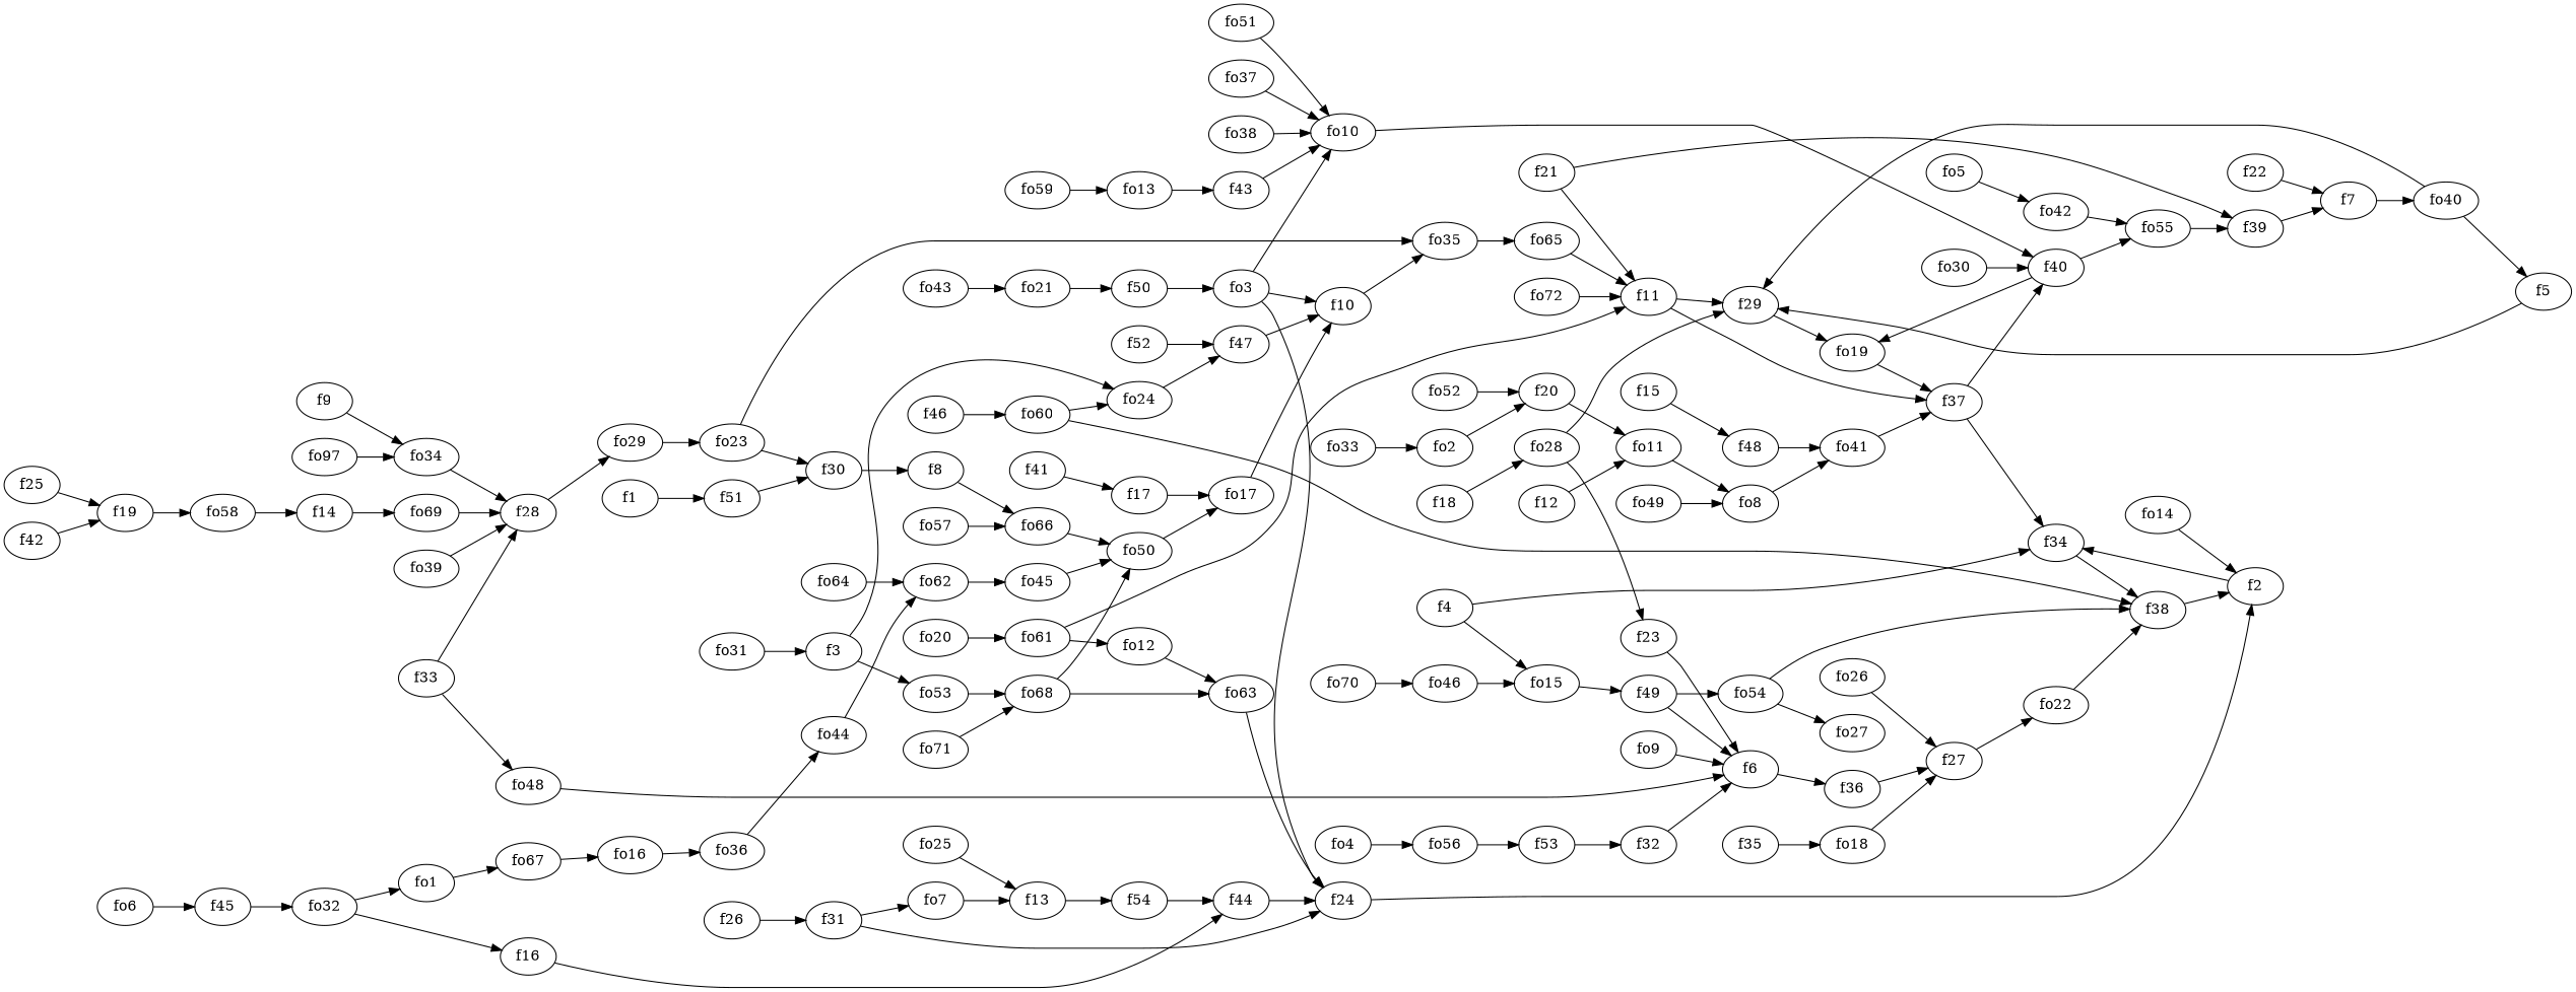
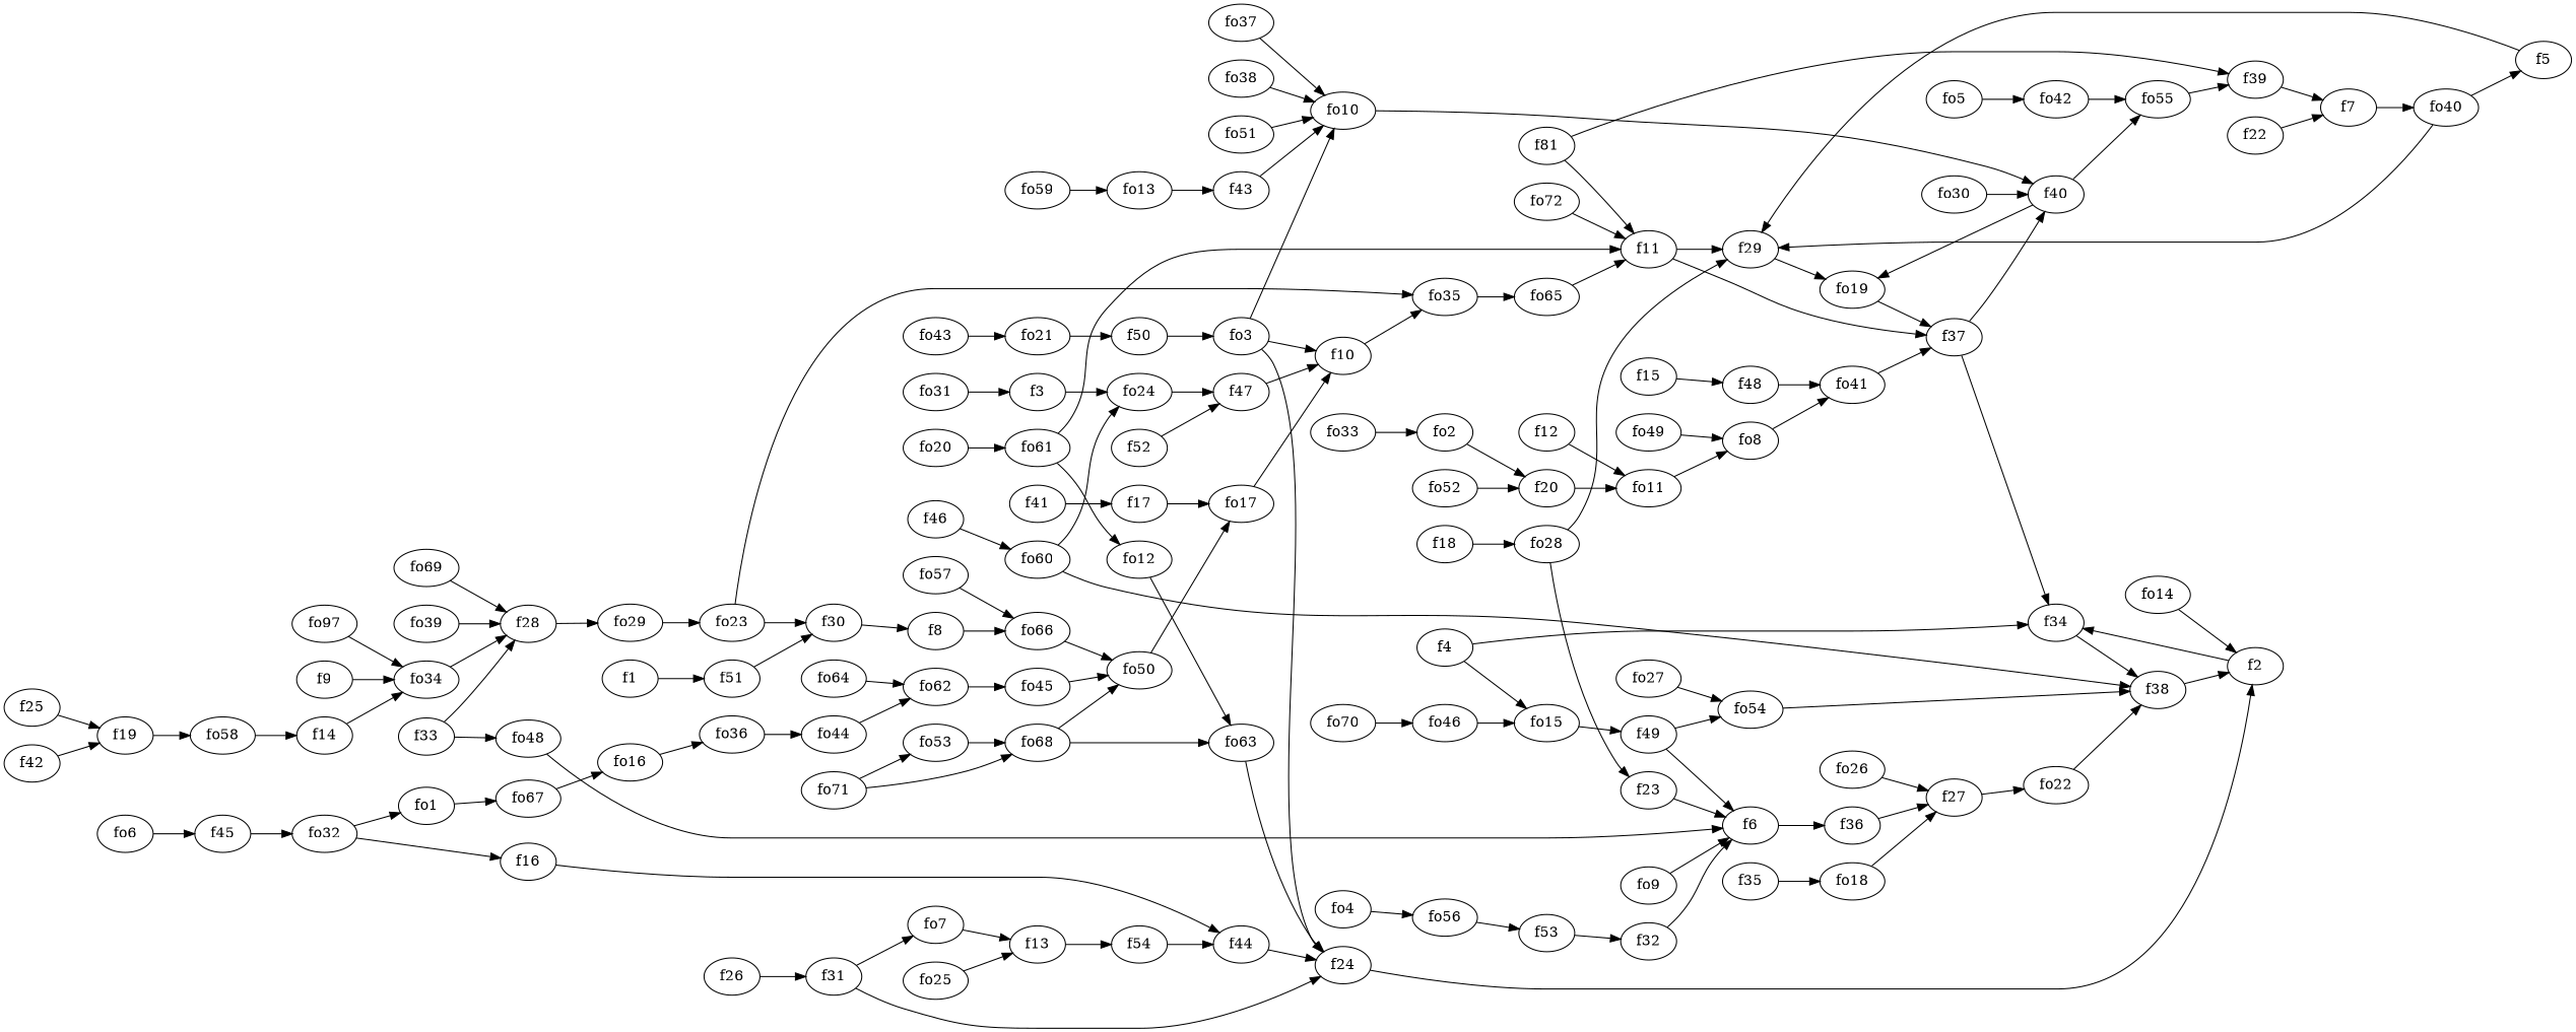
  strict digraph {
    rankdir=LR
    edge [weight=2]
    f1
    f51
    f30
    f2
    f34
    f38
    f3
    fo24
    fo53
    f47
    fo68
    f4
    fo15
    f49
    f5
    f29
    fo19
    f6
    f36
    f27
    f7
    fo40
    f8
    fo66
    fo50
    f9
    fo34
    f28
    f10
    fo35
    fo65
    f11
    f37
    f40
    f12
    fo11
    fo8
    f13
    f54
    f44
    f14
    fo69
    f15
    f48
    fo41
    f16
    f24
    f17
    fo17
    f18
    fo28
    f23
    f19
    fo58
    f20
-   f21
+   f21 [label=f81]
    f39
    f22
    f25
    f26
    f31
    fo7
    fo22
    fo29
    fo23
    f32
    f33
    fo48
    f35
    fo18
    fo55
    f41
    f42
    f43
    fo10
    f45
    fo32
    fo1
    f46
    fo60
    fo54
    f50
    fo3
    f52
    f53
    fo67
    fo16
    fo2
    fo4
    fo56
    fo5
    fo42
    fo6
    fo9
    fo12
    fo63
    fo13
    fo14
    fo36
    fo44
    fo20
    fo61
    fo21
    fo25
    fo26
    fo27
    fo30
    fo31
    fo33
    fo62
    fo37
    fo38
    fo39
    fo43
    fo45
    fo46
    n117 [label=fo97]
    fo49
    fo51
    fo52
    fo57
    fo59
    fo64
    fo70
    fo71
    fo72
    f1 -> f51
    f51 -> f30
    f30 -> f8
    f2 -> f34
    f34 -> f38
    f38 -> f2
    f3 -> fo24
-   f3 -> fo53
+   fo71 -> fo53
    fo24 -> f47
    fo53 -> fo68
    f47 -> f10
    fo68 -> fo50
    fo68 -> fo63
    f4 -> f34
    f4 -> fo15
    fo15 -> f49
    f49 -> f6
    f49 -> fo54
    f5 -> f29
    f29 -> fo19
    fo19 -> f37
    f6 -> f36
    f36 -> f27
    f27 -> fo22
    f7 -> fo40
    fo40 -> f5
    fo40 -> f29
    f8 -> fo66
    fo66 -> fo50
    fo50 -> fo17
    f9 -> fo34
    fo34 -> f28
    f28 -> fo29
    f10 -> fo35
    fo35 -> fo65
    fo65 -> f11
    f11 -> f29
    f11 -> f37
    f37 -> f34
    f37 -> f40
    f40 -> fo19
    f40 -> fo55
    f12 -> fo11
    fo11 -> fo8
    fo8 -> fo41
    f13 -> f54
    f54 -> f44
    f44 -> f24
-   f14 -> fo69
+   f14 -> fo34
    fo69 -> f28
    f15 -> f48
    f48 -> fo41
    fo41 -> f37
    f16 -> f44
    f24 -> f2
    f17 -> fo17
    fo17 -> f10
    f18 -> fo28
    fo28 -> f29
    fo28 -> f23
    f23 -> f6
    f19 -> fo58
    fo58 -> f14
    f20 -> fo11
    f21 -> f11
    f21 -> f39
    f39 -> f7
    f22 -> f7
    f25 -> f19
    f26 -> f31
    f31 -> f24
    f31 -> fo7
    fo7 -> f13
    fo22 -> f38
    fo29 -> fo23
    fo23 -> f30
    fo23 -> fo35
    f32 -> f6
    f33 -> f28
    f33 -> fo48
    fo48 -> f6
    f35 -> fo18
    fo18 -> f27
    fo55 -> f39
    f41 -> f17
    f42 -> f19
    f43 -> fo10
    fo10 -> f40
    f45 -> fo32
    fo32 -> f16
    fo32 -> fo1
    fo1 -> fo67
    f46 -> fo60
    fo60 -> f38
    fo60 -> fo24
    fo54 -> f38
    f50 -> fo3
    fo3 -> f10
    fo3 -> f24
    fo3 -> fo10
    f52 -> f47
    f53 -> f32
    fo67 -> fo16
    fo16 -> fo36
    fo2 -> f20
    fo4 -> fo56
    fo56 -> f53
    fo5 -> fo42
    fo42 -> fo55
    fo6 -> f45
    fo9 -> f6
    fo12 -> fo63
    fo63 -> f24
    fo13 -> f43
    fo14 -> f2
    fo36 -> fo44
    fo44 -> fo62
    fo20 -> fo61
    fo61 -> f11
    fo61 -> fo12
    fo21 -> f50
    fo25 -> f13
    fo26 -> f27
-   fo54 -> fo27
+   fo27 -> fo54
    fo30 -> f40
    fo31 -> f3
    fo33 -> fo2
    fo62 -> fo45
    fo37 -> fo10
    fo38 -> fo10
    fo39 -> f28
    fo43 -> fo21
    fo45 -> fo50
    fo46 -> fo15
    n117 -> fo34
    fo49 -> fo8
    fo51 -> fo10
    fo52 -> f20
    fo57 -> fo66
    fo59 -> fo13
    fo64 -> fo62
    fo70 -> fo46
    fo71 -> fo68
    fo72 -> f11
  }
